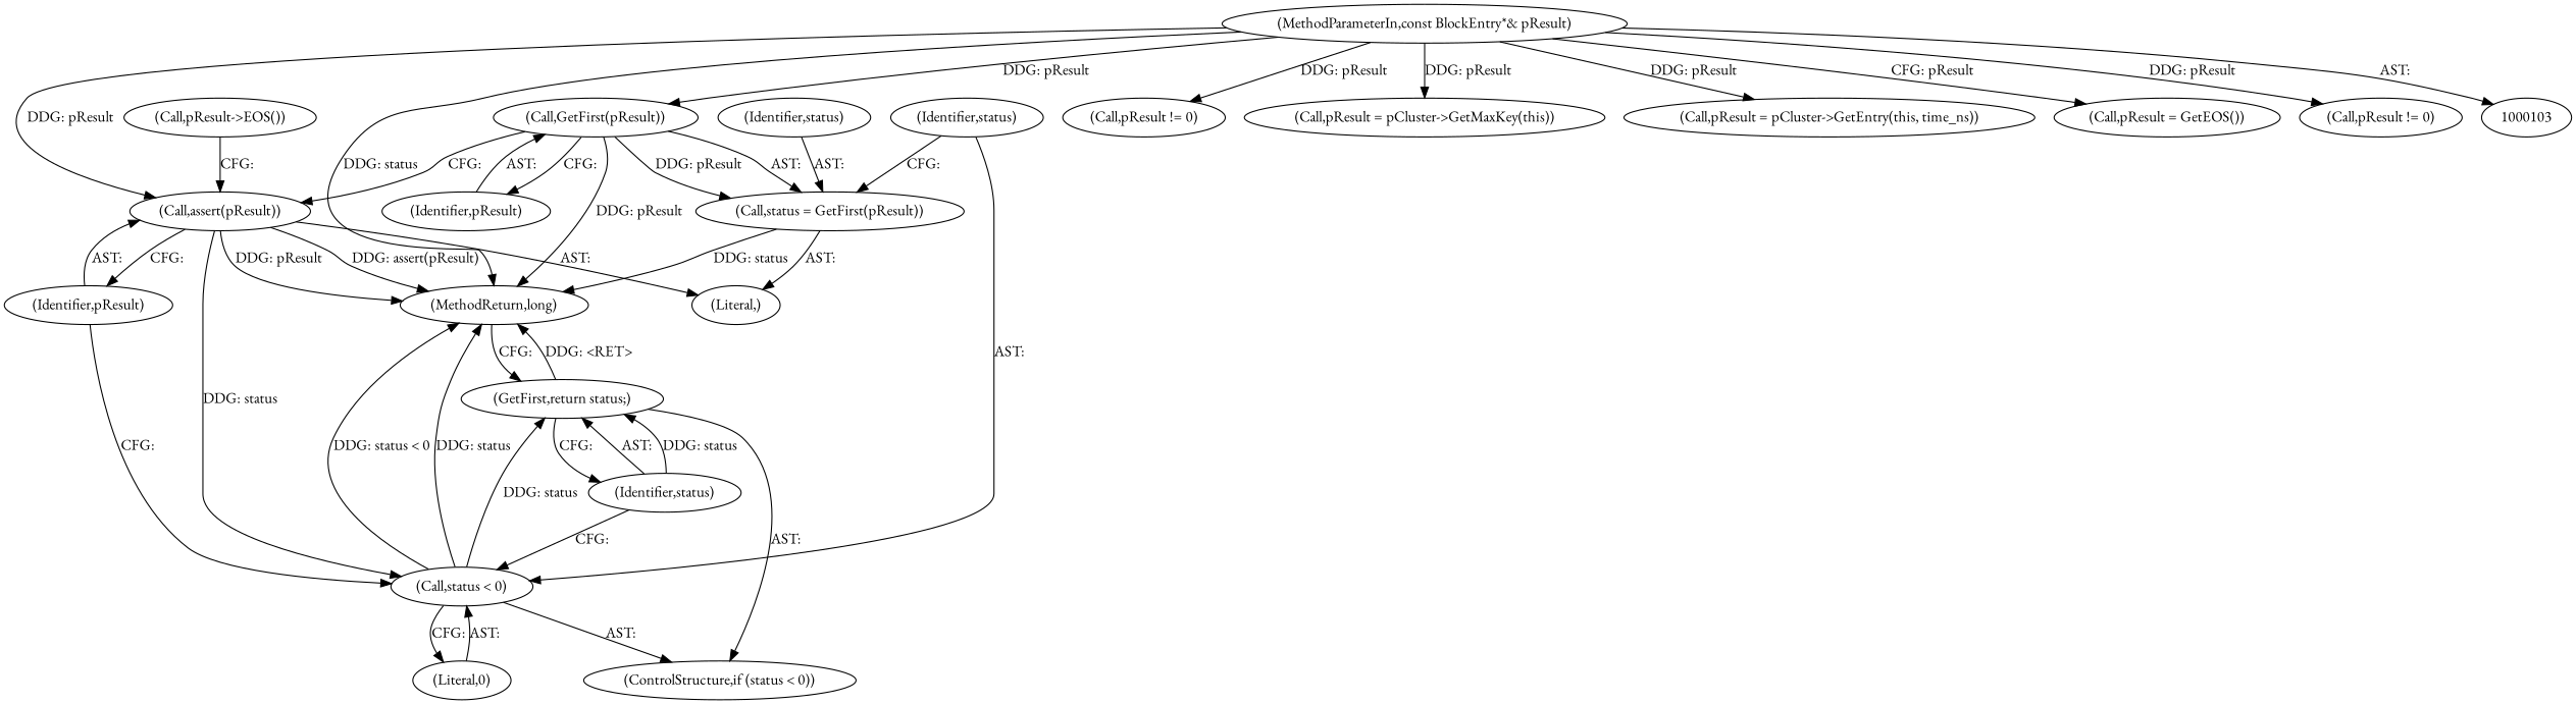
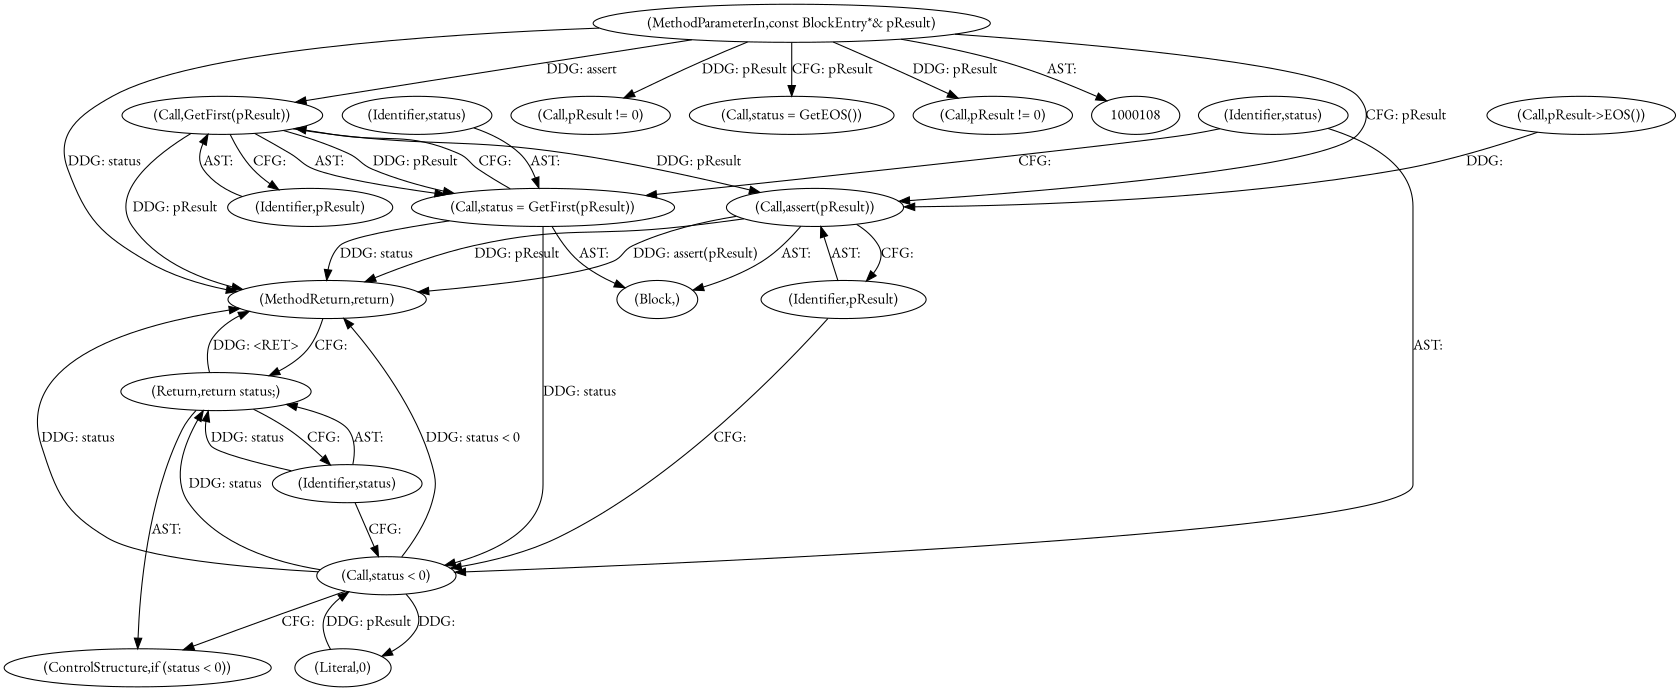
  digraph {
    fontname="EB Garamond"
    node [fontname="EB Garamond"]
    edge [fontname="EB Garamond"]
    n1 [label="(Call,GetFirst(pResult))"]
    n2 [label="(Call,status = GetFirst(pResult))"]
    n3 [label="(Call,assert(pResult))"]
-   n4 [label="(MethodReturn,long)"]
+   n4 [label="(MethodReturn,return)"]
    n5 [label="(Identifier,pResult)"]
    n6 [label="(Call,status < 0)"]
-   n7 [label="(Literal,)"]
+   n7 [label="(Block,)"]
    n8 [label="(Identifier,pResult)"]
-   n9 [label="(GetFirst,return status;)"]
+   n9 [label="(Return,return status;)"]
    n10 [label="(MethodParameterIn,const BlockEntry*& pResult)"]
    n11 [label="(Call,pResult != 0)"]
-   n12 [label="(Call,pResult = pCluster->GetMaxKey(this))"]
-   n13 [label="(Call,pResult = pCluster->GetEntry(this, time_ns))"]
-   n14 [label="(Call,pResult = GetEOS())"]
+   n14 [label="(Call,status = GetEOS())"]
    n15 [label="(Call,pResult != 0)"]
-   1000103
+   1000103 [label=1000108]
    n17 [label="(Literal,0)"]
    n18 [label="(ControlStructure,if (status < 0))"]
    n19 [label="(Identifier,status)"]
    n20 [label="(Identifier,status)"]
    n21 [label="(Call,pResult->EOS())"]
    n22 [label="(Identifier,status)"]
    n1 -> n2 [label="AST: "]
    n1 -> n2 [label="DDG: pResult"]
-   n1 -> n3 [label="CFG: "]
+   n1 -> n3 [label="DDG: pResult"]
    n1 -> n4 [label="DDG: pResult"]
    n1 -> n5 [label="CFG: "]
+   n2 -> n1 [label="CFG: "]
    n2 -> n4 [label="DDG: status"]
-   n3 -> n6 [label="DDG: status"]
+   n2 -> n6 [label="DDG: status"]
    n2 -> n7 [label="AST: "]
    n3 -> n4 [label="DDG: assert(pResult)"]
    n3 -> n4 [label="DDG: pResult"]
    n3 -> n7 [label="AST: "]
    n3 -> n8 [label="CFG: "]
    n4 -> n9 [label="CFG: "]
    n5 -> n1 [label="AST: "]
    n6 -> n4 [label="DDG: status"]
    n6 -> n4 [label="DDG: status < 0"]
    n6 -> n9 [label="DDG: status"]
-   n6 -> n17 [label="CFG: "]
-   n6 -> n18 [label="AST: "]
+   n6 -> n17 [label="DDG: "]
+   n6 -> n18 [label="CFG: "]
    n8 -> n3 [label="AST: "]
    n8 -> n6 [label="CFG: "]
    n9 -> n4 [label="DDG: <RET>"]
    n9 -> n18 [label="AST: "]
    n9 -> n19 [label="CFG: "]
-   n10 -> n1 [label="DDG: pResult"]
-   n10 -> n3 [label="DDG: pResult"]
+   n10 -> n1 [label="DDG: assert"]
+   n10 -> n3 [label="CFG: pResult"]
    n10 -> n4 [label="DDG: status"]
    n10 -> n11 [label="DDG: pResult"]
-   n10 -> n12 [label="DDG: pResult"]
-   n10 -> n13 [label="DDG: pResult"]
    n10 -> n14 [label="CFG: pResult"]
    n10 -> n15 [label="DDG: pResult"]
    n10 -> 1000103 [label="AST: "]
-   n17 -> n6 [label="AST: "]
+   n17 -> n6 [label="DDG: pResult"]
    n19 -> n6 [label="CFG: "]
    n19 -> n9 [label="AST: "]
    n19 -> n9 [label="DDG: status"]
    n20 -> n2 [label="AST: "]
-   n21 -> n3 [label="CFG: "]
+   n21 -> n3 [label="DDG: "]
    n22 -> n2 [label="CFG: "]
    n22 -> n6 [label="AST: "]
  }
